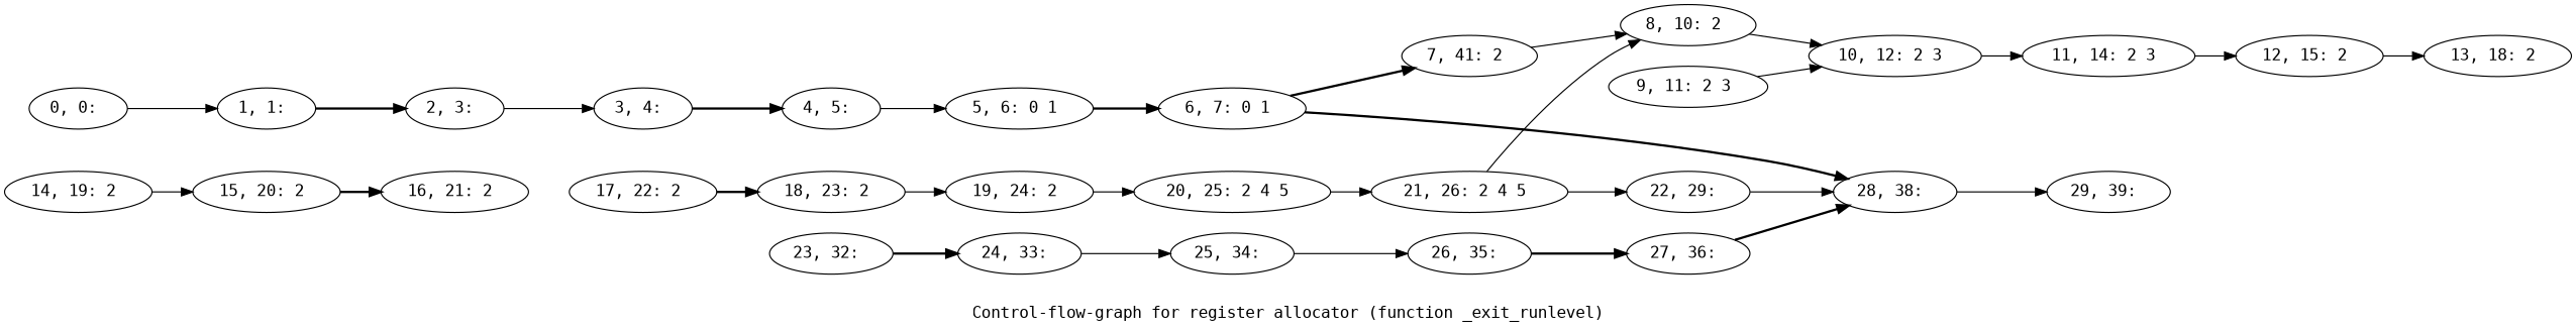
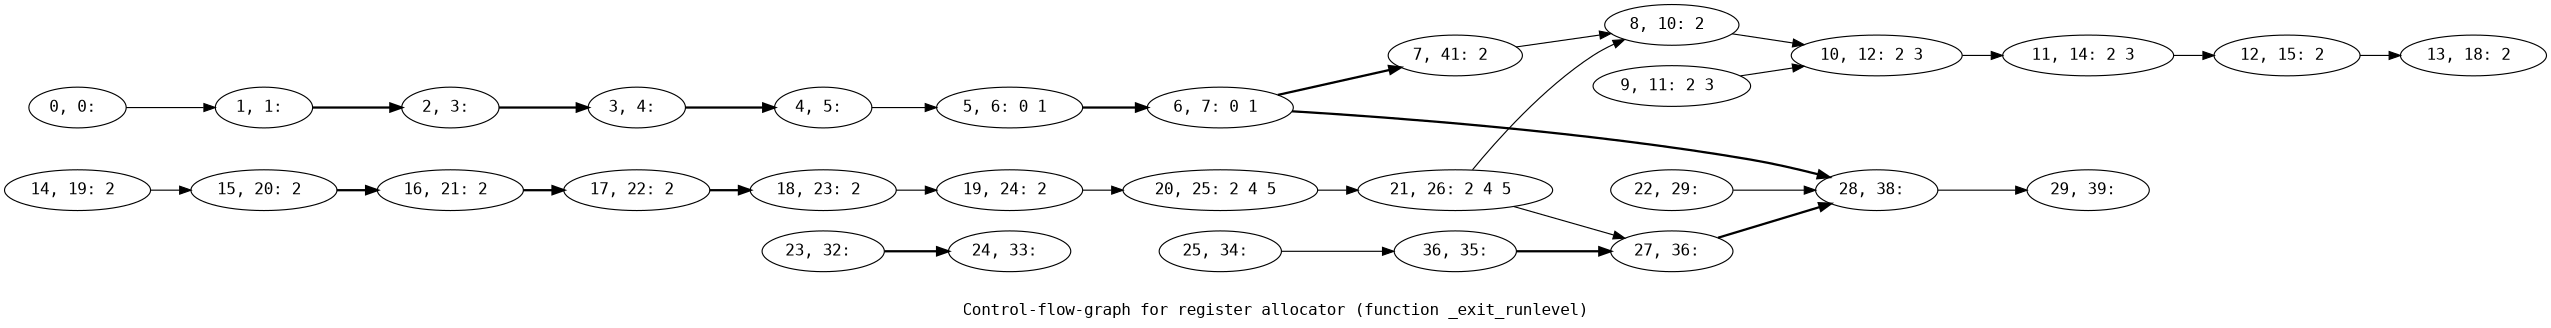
  digraph {
    fontname="DejaVu Sans Mono"
    label="Control-flow-graph for register allocator (function _exit_runlevel)"
    rankdir=LR
    node [fontname="DejaVu Sans Mono"]
    edge [fontname="DejaVu Sans Mono" style=solid]
    n1 [label="0, 0: "]
    n2 [label="1, 1: "]
    n3 [label="2, 3: "]
    n4 [label="3, 4: "]
    n5 [label="4, 5: "]
    n6 [label="5, 6: 0 1 "]
    n7 [label="6, 7: 0 1 "]
    n8 [label="7, 41: 2 "]
    n9 [label="28, 38: "]
    n10 [label="8, 10: 2 "]
    n11 [label="29, 39: "]
    n12 [label="10, 12: 2 3 "]
    n13 [label="9, 11: 2 3 "]
    n14 [label="11, 14: 2 3 "]
    n15 [label="12, 15: 2 "]
    n16 [label="13, 18: 2 "]
    n17 [label="23, 32: "]
    n18 [label="24, 33: "]
    n19 [label="14, 19: 2 "]
    n20 [label="15, 20: 2 "]
    n21 [label="16, 21: 2 "]
    n22 [label="17, 22: 2 "]
    n23 [label="18, 23: 2 "]
    n24 [label="19, 24: 2 "]
    n25 [label="20, 25: 2 4 5 "]
    n26 [label="21, 26: 2 4 5 "]
    n27 [label="22, 29: "]
    n28 [label="25, 34: "]
-   n29 [label="26, 35: "]
+   n29 [label="36, 35:"]
    n30 [label="27, 36: "]
    n1 -> n2
    n2 -> n3 [style=bold]
-   n3 -> n4
+   n3 -> n4 [style=bold]
    n4 -> n5 [style=bold]
    n5 -> n6
    n6 -> n7 [style=bold]
    n7 -> n8 [style=bold]
    n7 -> n9 [style=bold]
    n8 -> n10
    n9 -> n11
    n10 -> n12
    n12 -> n14
    n13 -> n12
    n14 -> n15
    n15 -> n16
    n17 -> n18 [style=bold]
-   n18 -> n28
    n19 -> n20
    n20 -> n21 [style=bold]
+   n21 -> n22 [style=bold]
    n22 -> n23 [style=bold]
    n23 -> n24
    n24 -> n25
    n25 -> n26
    n26 -> n10
-   n26 -> n27
+   n26 -> n30
    n27 -> n9
    n28 -> n29
    n29 -> n30 [style=bold]
    n30 -> n9 [style=bold]
  }
